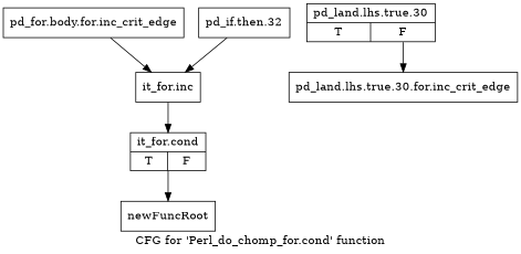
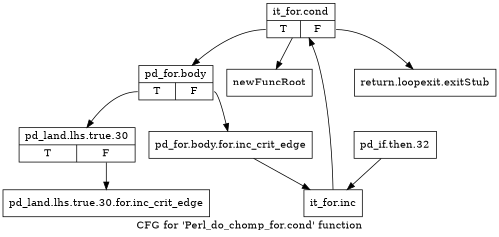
  digraph {
    label="CFG for 'Perl_do_chomp_for.cond' function"
    node [shape=record]
    n1 [label="{newFuncRoot}"]
    n2 [label="{it_for.cond|{<s0>T|<s1>F}}"]
+   n3 [label="{return.loopexit.exitStub}"]
+   n4 [label="{pd_for.body|{<s0>T|<s1>F}}"]
    n5 [label="{pd_land.lhs.true.30|{<s0>T|<s1>F}}"]
    n6 [label="{pd_for.body.for.inc_crit_edge}"]
    n7 [label="{pd_land.lhs.true.30.for.inc_crit_edge}"]
    n8 [label="{it_for.inc}"]
    n9 [label="{pd_if.then.32}"]
    n2 -> n1
+   n2 -> n3 [tailport=s1]
+   n2 -> n4 [tailport=s0]
+   n4 -> n5 [tailport=s0]
+   n4 -> n6 [tailport=s1]
    n5 -> n7 [tailport=s1]
    n6 -> n8
    n8 -> n2
    n9 -> n8
  }
